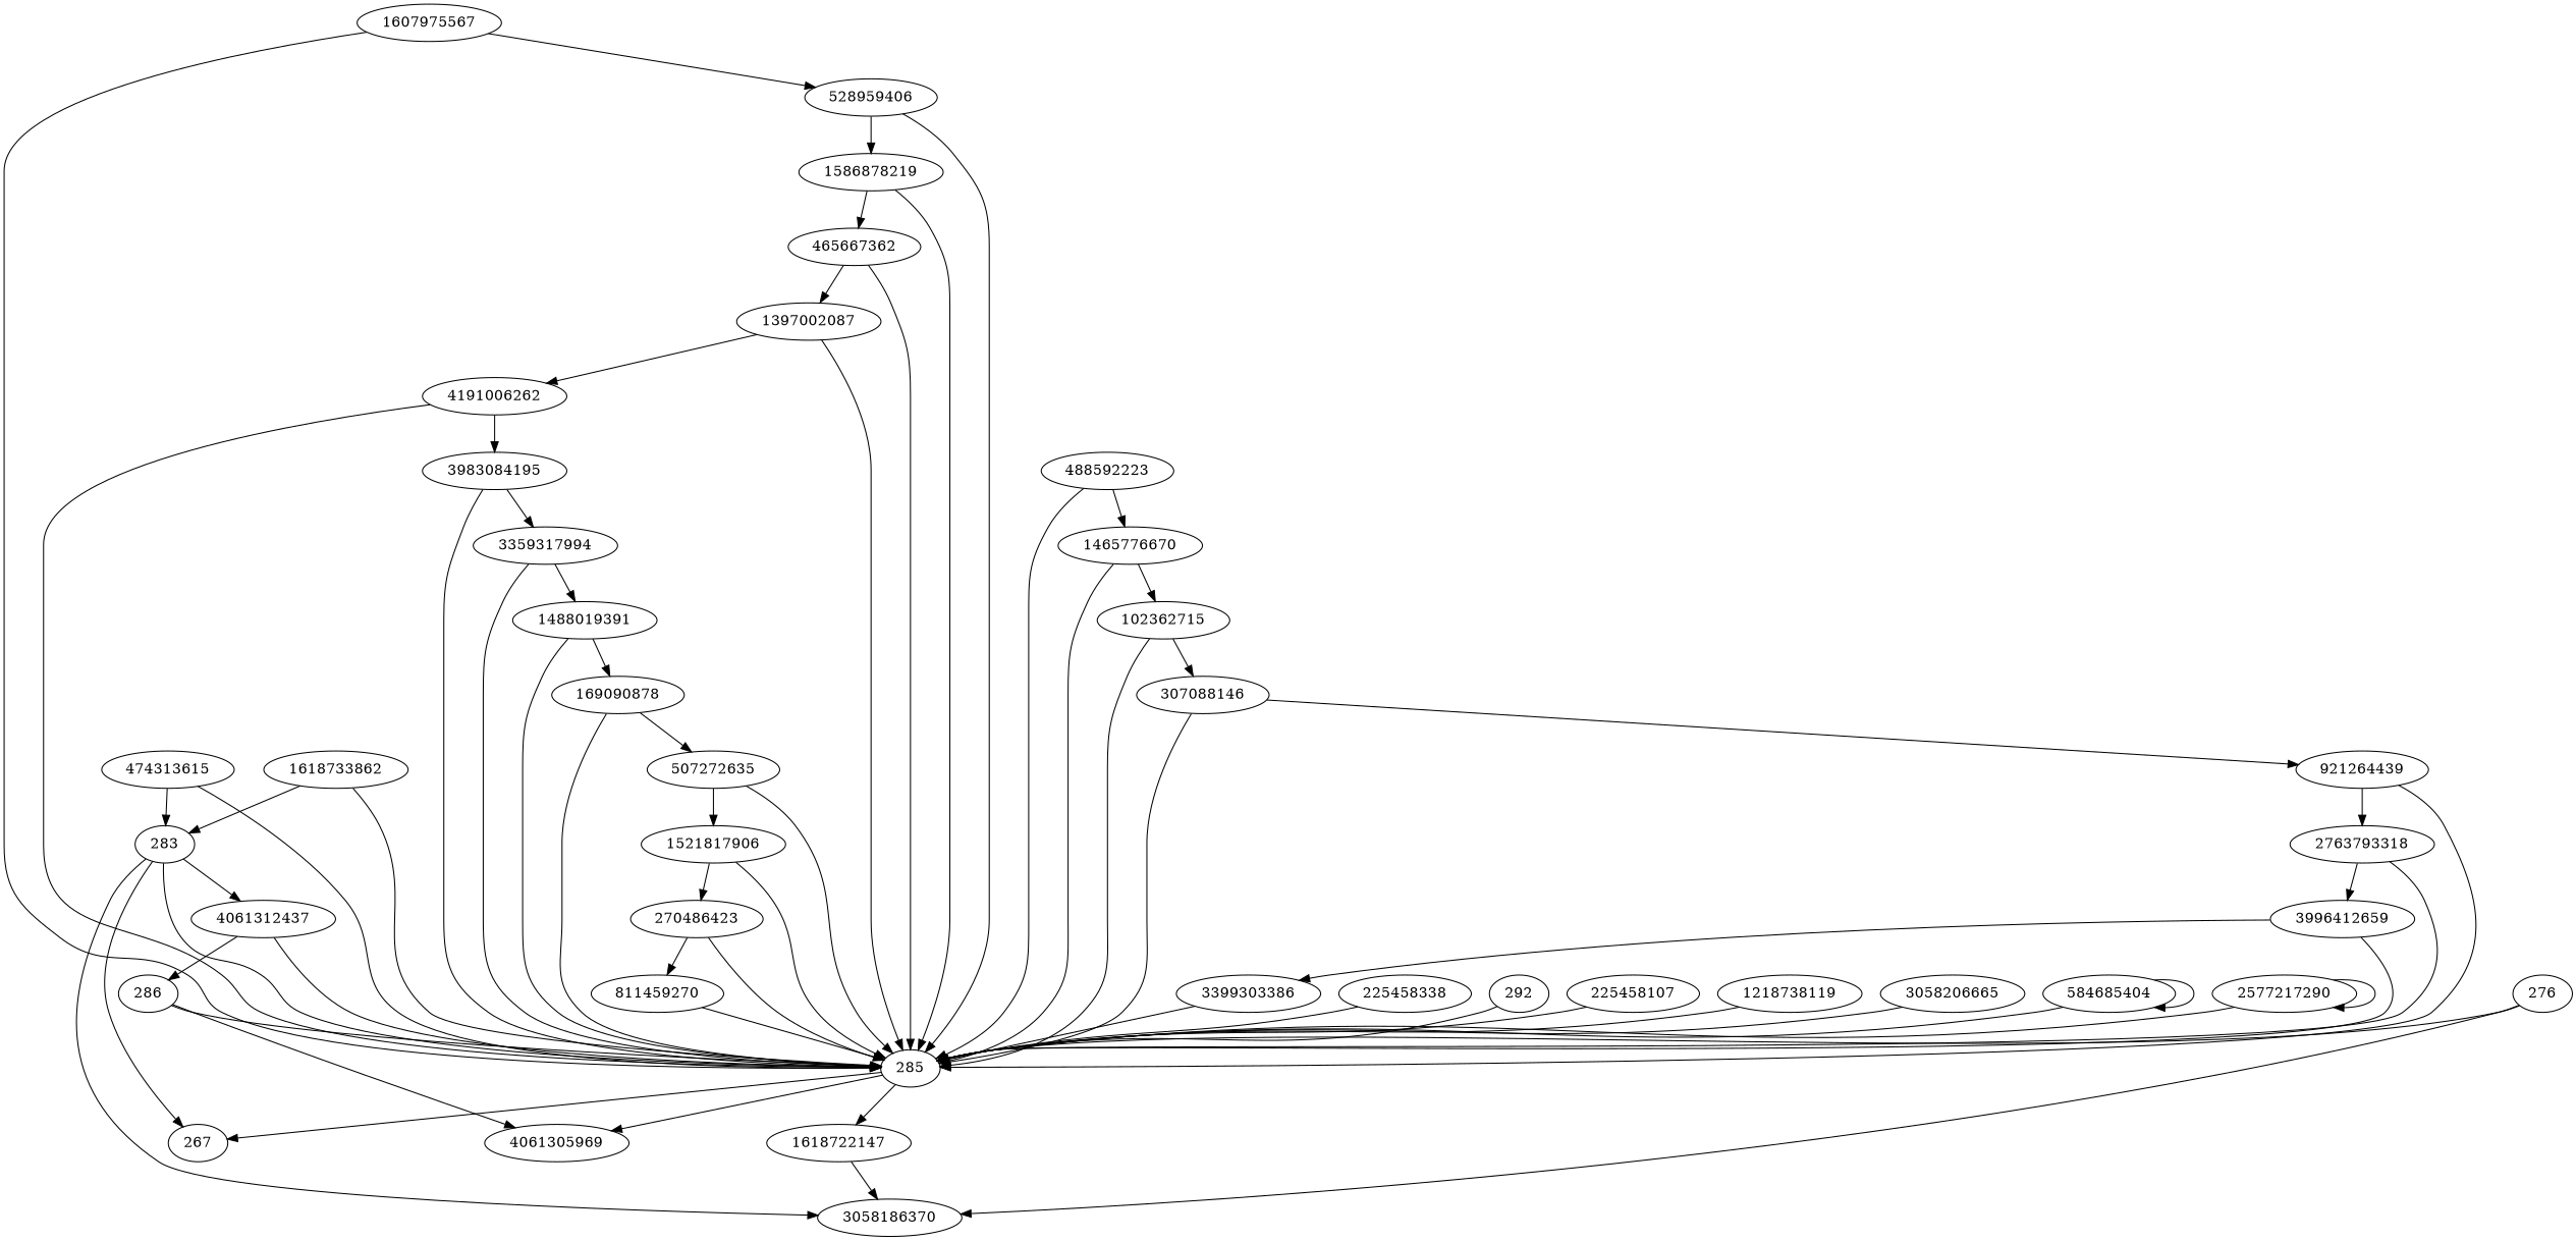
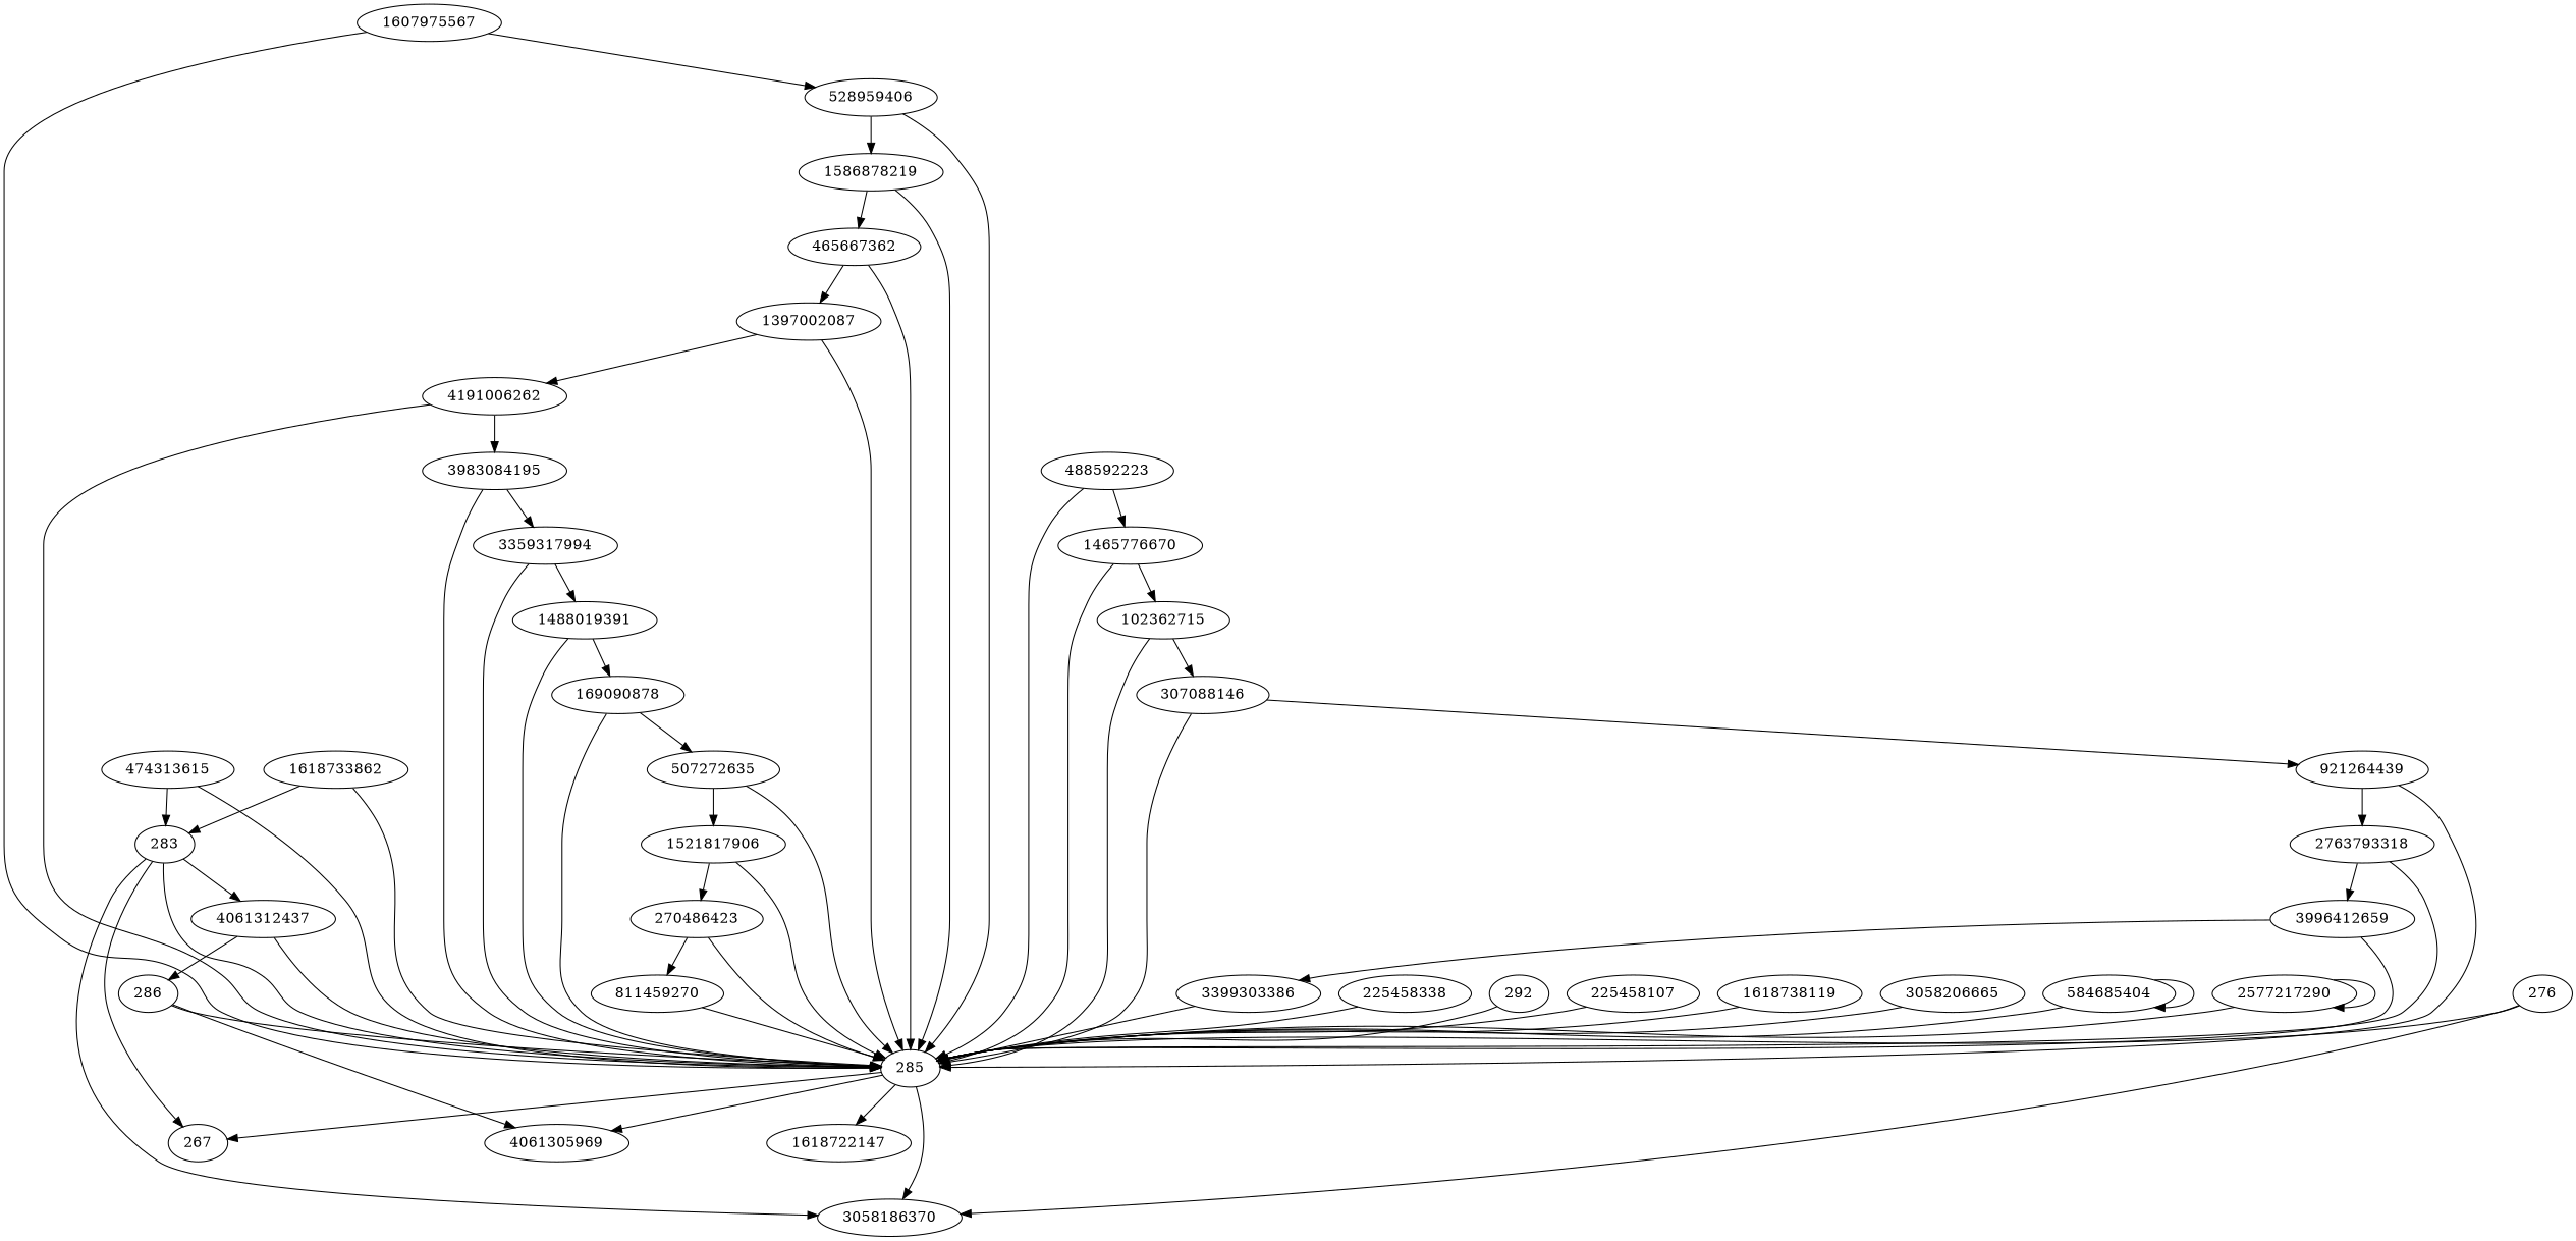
  digraph {
    2577217290
    285
    3058186370
    267
    1618722147
    4061305969
    1586878219
    465667362
    1397002087
    474313615
    283
    4061312437
    1607975567
    528959406
    307088146
    921264439
    2763793318
    276
    270486423
    811459270
    286
    1465776670
    102362715
    225458338
    4191006262
    292
    3983084195
    3359317994
    1488019391
    3996412659
    3399303386
    1618733862
    1521817906
    225458107
    507272635
    169090878
-   1618738119 [label=1218738119]
+   1618738119
    3058206665
    584685404
    488592223
    2577217290 -> 2577217290
    2577217290 -> 285
-   1618722147 -> 3058186370
+   285 -> 3058186370
    285 -> 267
    285 -> 1618722147
    285 -> 4061305969
    1586878219 -> 285
    1586878219 -> 465667362
    465667362 -> 285
    465667362 -> 1397002087
    1397002087 -> 285
    1397002087 -> 4191006262
    474313615 -> 285
    474313615 -> 283
    283 -> 285
    283 -> 3058186370
    283 -> 267
    283 -> 4061312437
    4061312437 -> 285
    4061312437 -> 286
    1607975567 -> 285
    1607975567 -> 528959406
    528959406 -> 285
    528959406 -> 1586878219
    307088146 -> 285
    307088146 -> 921264439
    921264439 -> 285
    921264439 -> 2763793318
    2763793318 -> 285
    2763793318 -> 3996412659
    276 -> 285
    276 -> 3058186370
    270486423 -> 285
    270486423 -> 811459270
    811459270 -> 285
    286 -> 285
    286 -> 4061305969
    1465776670 -> 285
    1465776670 -> 102362715
    102362715 -> 285
    102362715 -> 307088146
    225458338 -> 285
    4191006262 -> 285
    4191006262 -> 3983084195
    292 -> 285
    3983084195 -> 285
    3983084195 -> 3359317994
    3359317994 -> 285
    3359317994 -> 1488019391
    1488019391 -> 285
    1488019391 -> 169090878
    3996412659 -> 285
    3996412659 -> 3399303386
    3399303386 -> 285
    1618733862 -> 285
    1618733862 -> 283
    1521817906 -> 285
    1521817906 -> 270486423
    225458107 -> 285
    507272635 -> 285
    507272635 -> 1521817906
    169090878 -> 285
    169090878 -> 507272635
    1618738119 -> 285
    3058206665 -> 285
    584685404 -> 285
    584685404 -> 584685404
    488592223 -> 285
    488592223 -> 1465776670
  }
